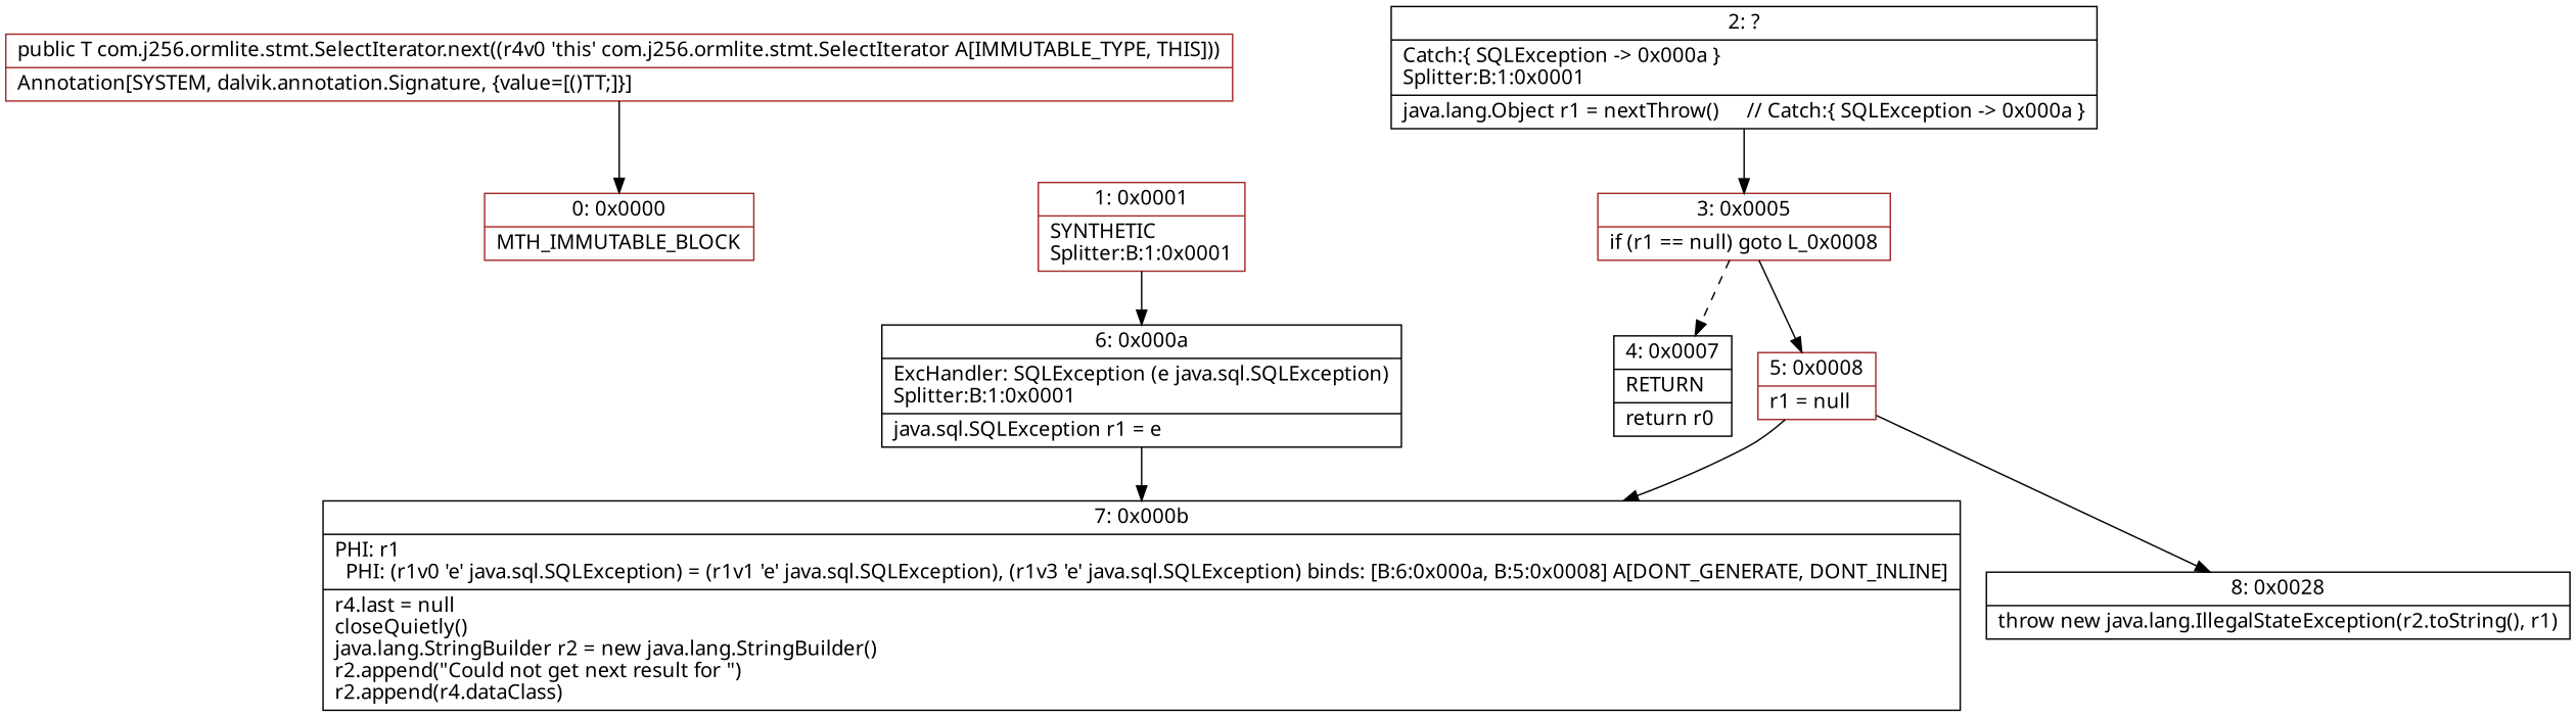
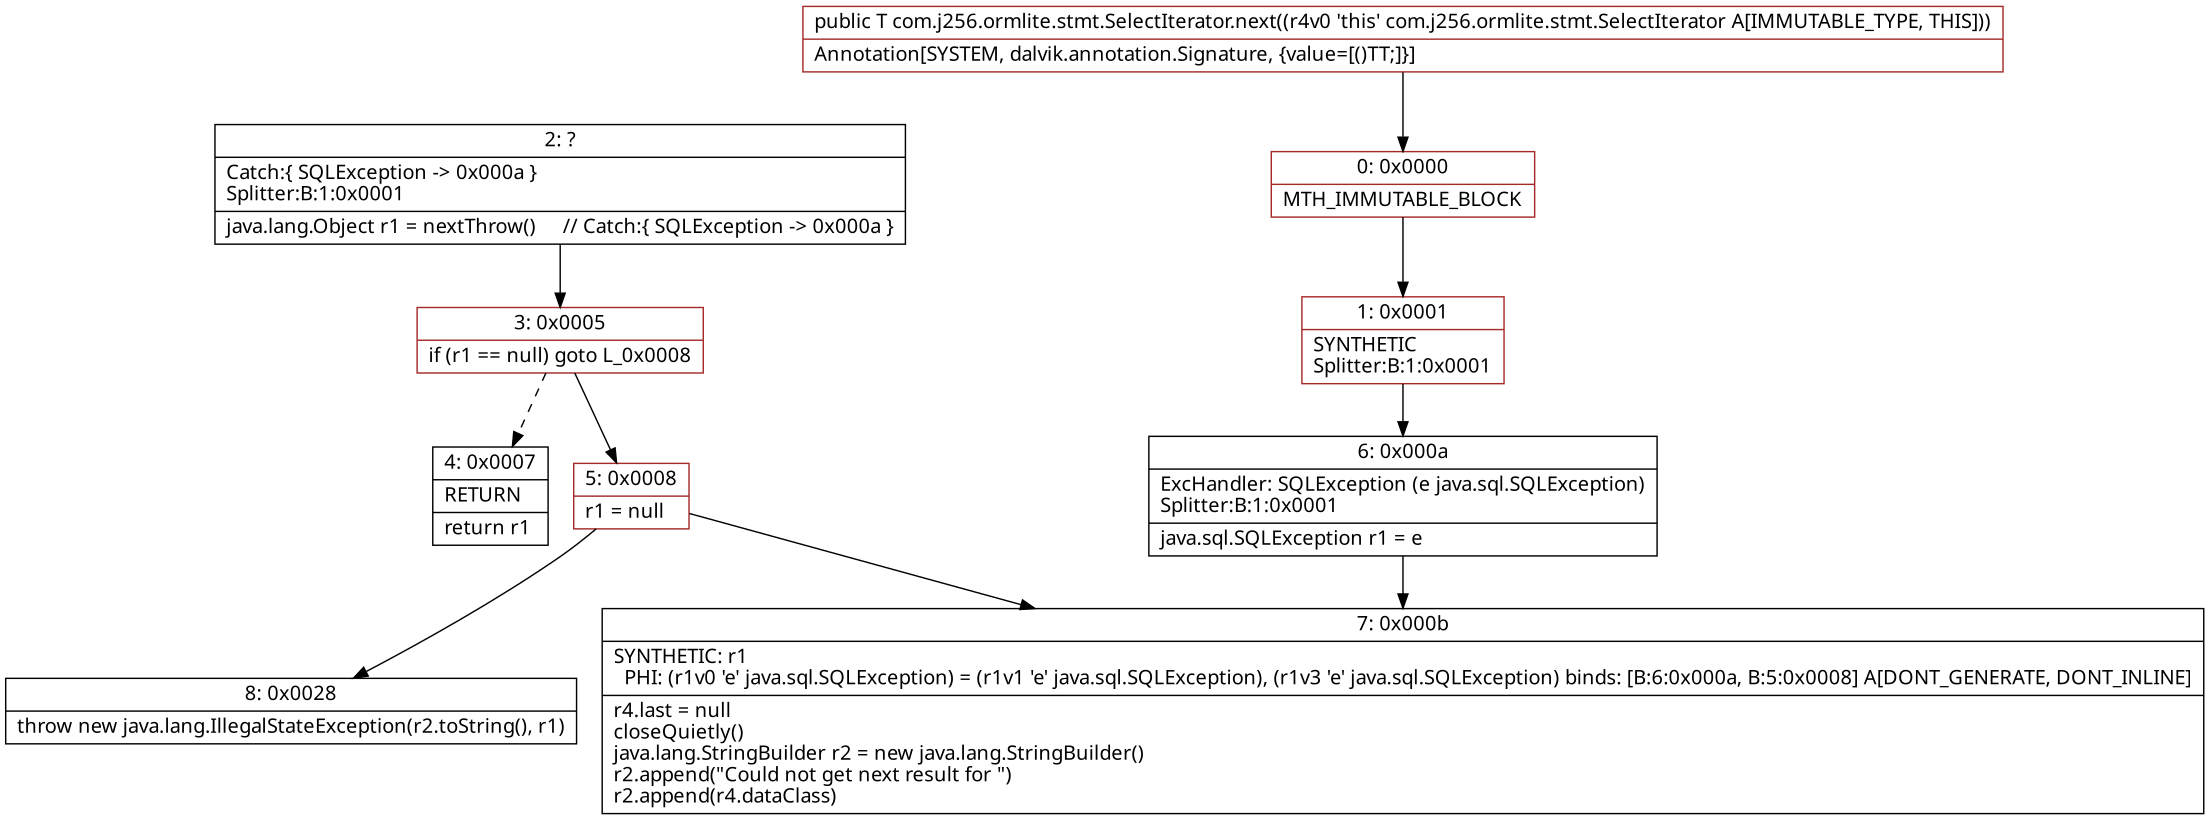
  digraph {
    fontname="Noto Sans"
    node [color=brown fontname="Noto Sans" shape=record]
    edge [fontname="Noto Sans"]
    n1 [label="{0\:\ 0x0000|MTH_IMMUTABLE_BLOCK\l}"]
    n2 [label="{1\:\ 0x0001|SYNTHETIC\lSplitter:B:1:0x0001\l}"]
    n3 [color=black label="{6\:\ 0x000a|ExcHandler: SQLException (e java.sql.SQLException)\lSplitter:B:1:0x0001\l|java.sql.SQLException r1 = e\l}"]
    n4 [color=black label="{2\:\ ?|Catch:\{ SQLException \-\> 0x000a \}\lSplitter:B:1:0x0001\l|java.lang.Object r1 = nextThrow()     \/\/ Catch:\{ SQLException \-\> 0x000a \}\l}"]
    n5 [label="{3\:\ 0x0005|if (r1 == null) goto L_0x0008\l}"]
-   n6 [color=black label="{7\:\ 0x000b|PHI: r1 \l  PHI: (r1v0 'e' java.sql.SQLException) = (r1v1 'e' java.sql.SQLException), (r1v3 'e' java.sql.SQLException) binds: [B:6:0x000a, B:5:0x0008] A[DONT_GENERATE, DONT_INLINE]\l|r4.last = null\lcloseQuietly()\ljava.lang.StringBuilder r2 = new java.lang.StringBuilder()\lr2.append(\"Could not get next result for \")\lr2.append(r4.dataClass)\l}"]
-   n7 [color=black label="{4\:\ 0x0007|RETURN\l|return r0\l}"]
+   n6 [color=black label="{7\:\ 0x000b|SYNTHETIC: r1 \l  PHI: (r1v0 'e' java.sql.SQLException) = (r1v1 'e' java.sql.SQLException), (r1v3 'e' java.sql.SQLException) binds: [B:6:0x000a, B:5:0x0008] A[DONT_GENERATE, DONT_INLINE]\l|r4.last = null\lcloseQuietly()\ljava.lang.StringBuilder r2 = new java.lang.StringBuilder()\lr2.append(\"Could not get next result for \")\lr2.append(r4.dataClass)\l}"]
+   n7 [color=black label="{4\:\ 0x0007|RETURN\l|return r1\l}"]
    n8 [label="{5\:\ 0x0008|r1 = null\l}"]
    n9 [color=black label="{8\:\ 0x0028|throw new java.lang.IllegalStateException(r2.toString(), r1)\l}"]
    n10 [label="{public T com.j256.ormlite.stmt.SelectIterator.next((r4v0 'this' com.j256.ormlite.stmt.SelectIterator A[IMMUTABLE_TYPE, THIS]))  | Annotation[SYSTEM, dalvik.annotation.Signature, \{value=[()TT;]\}]\l}"]
+   n1 -> n2
    n2 -> n3
    n3 -> n6
    n4 -> n5
    n5 -> n7 [style=dashed]
    n5 -> n8
    n8 -> n6
    n8 -> n9
    n10 -> n1
  }
